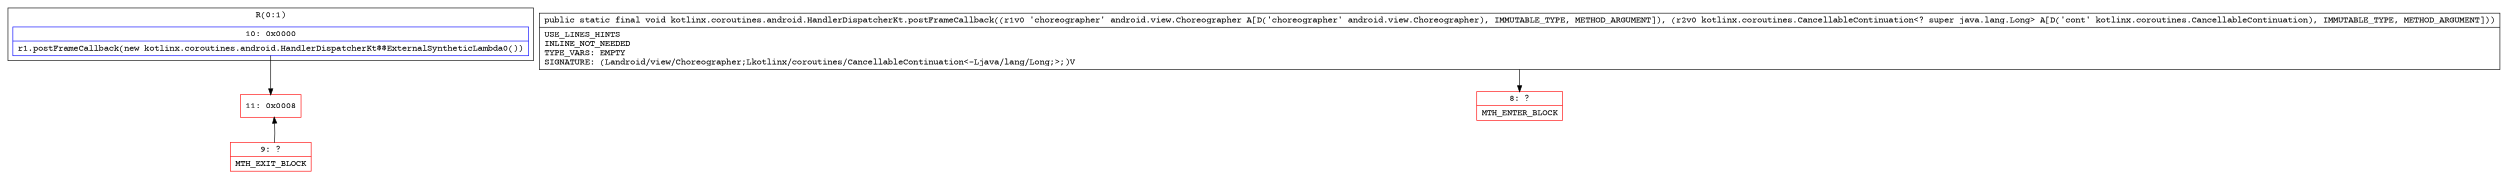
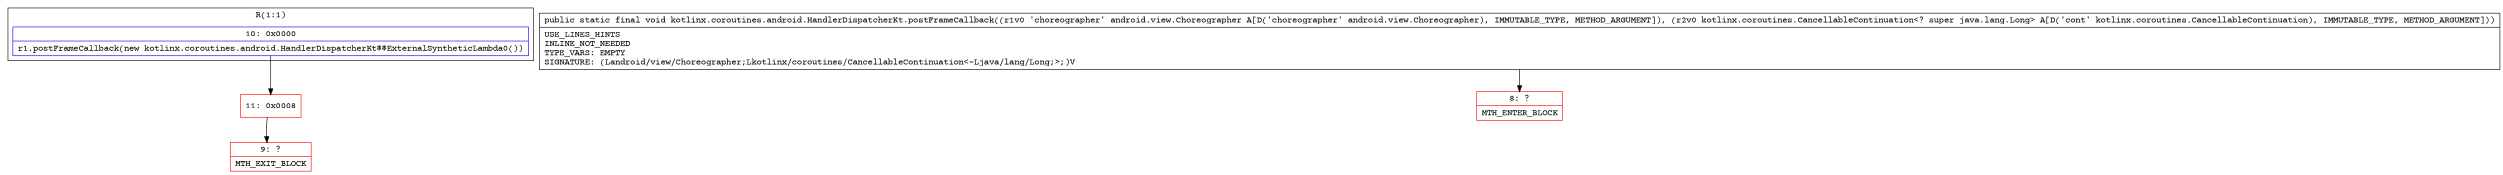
  digraph {
    fontname="Courier Prime"
    node [color=red fontname="Courier Prime" shape=record]
    edge [fontname="Courier Prime"]
    n1 [color=blue label="{10\:\ 0x0000|r1.postFrameCallback(new kotlinx.coroutines.android.HandlerDispatcherKt$$ExternalSyntheticLambda0())\l}"]
    n2 [label="{11\:\ 0x0008}"]
    n3 [label="{9\:\ ?|MTH_EXIT_BLOCK\l}"]
    n4 [label="{8\:\ ?|MTH_ENTER_BLOCK\l}"]
    n5 [label="{public static final void kotlinx.coroutines.android.HandlerDispatcherKt.postFrameCallback((r1v0 'choreographer' android.view.Choreographer A[D('choreographer' android.view.Choreographer), IMMUTABLE_TYPE, METHOD_ARGUMENT]), (r2v0 kotlinx.coroutines.CancellableContinuation\<? super java.lang.Long\> A[D('cont' kotlinx.coroutines.CancellableContinuation), IMMUTABLE_TYPE, METHOD_ARGUMENT]))  | USE_LINES_HINTS\lINLINE_NOT_NEEDED\lTYPE_VARS: EMPTY\lSIGNATURE: (Landroid\/view\/Choreographer;Lkotlinx\/coroutines\/CancellableContinuation\<\-Ljava\/lang\/Long;\>;)V\l}" color=""]
    subgraph cluster_1 {
-     label="R(0:1)"
+     label="R(1:1)"
      n1
    }
    n1 -> n2
-   n3 -> n2
+   n2 -> n3
    n5 -> n4
  }
